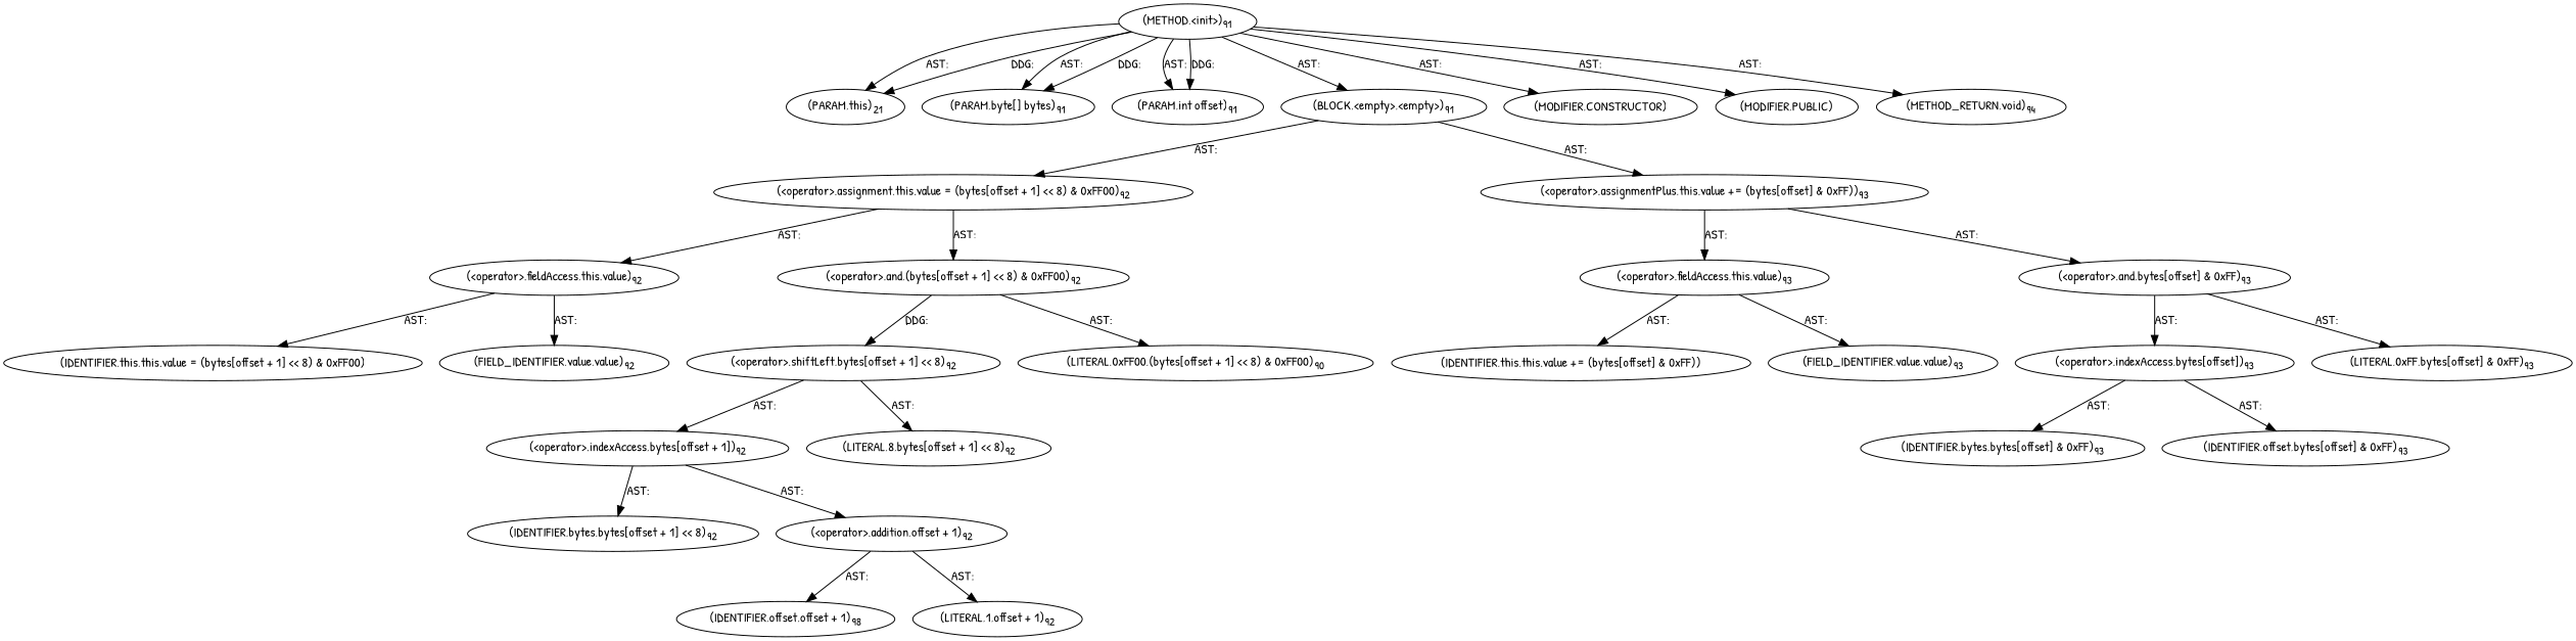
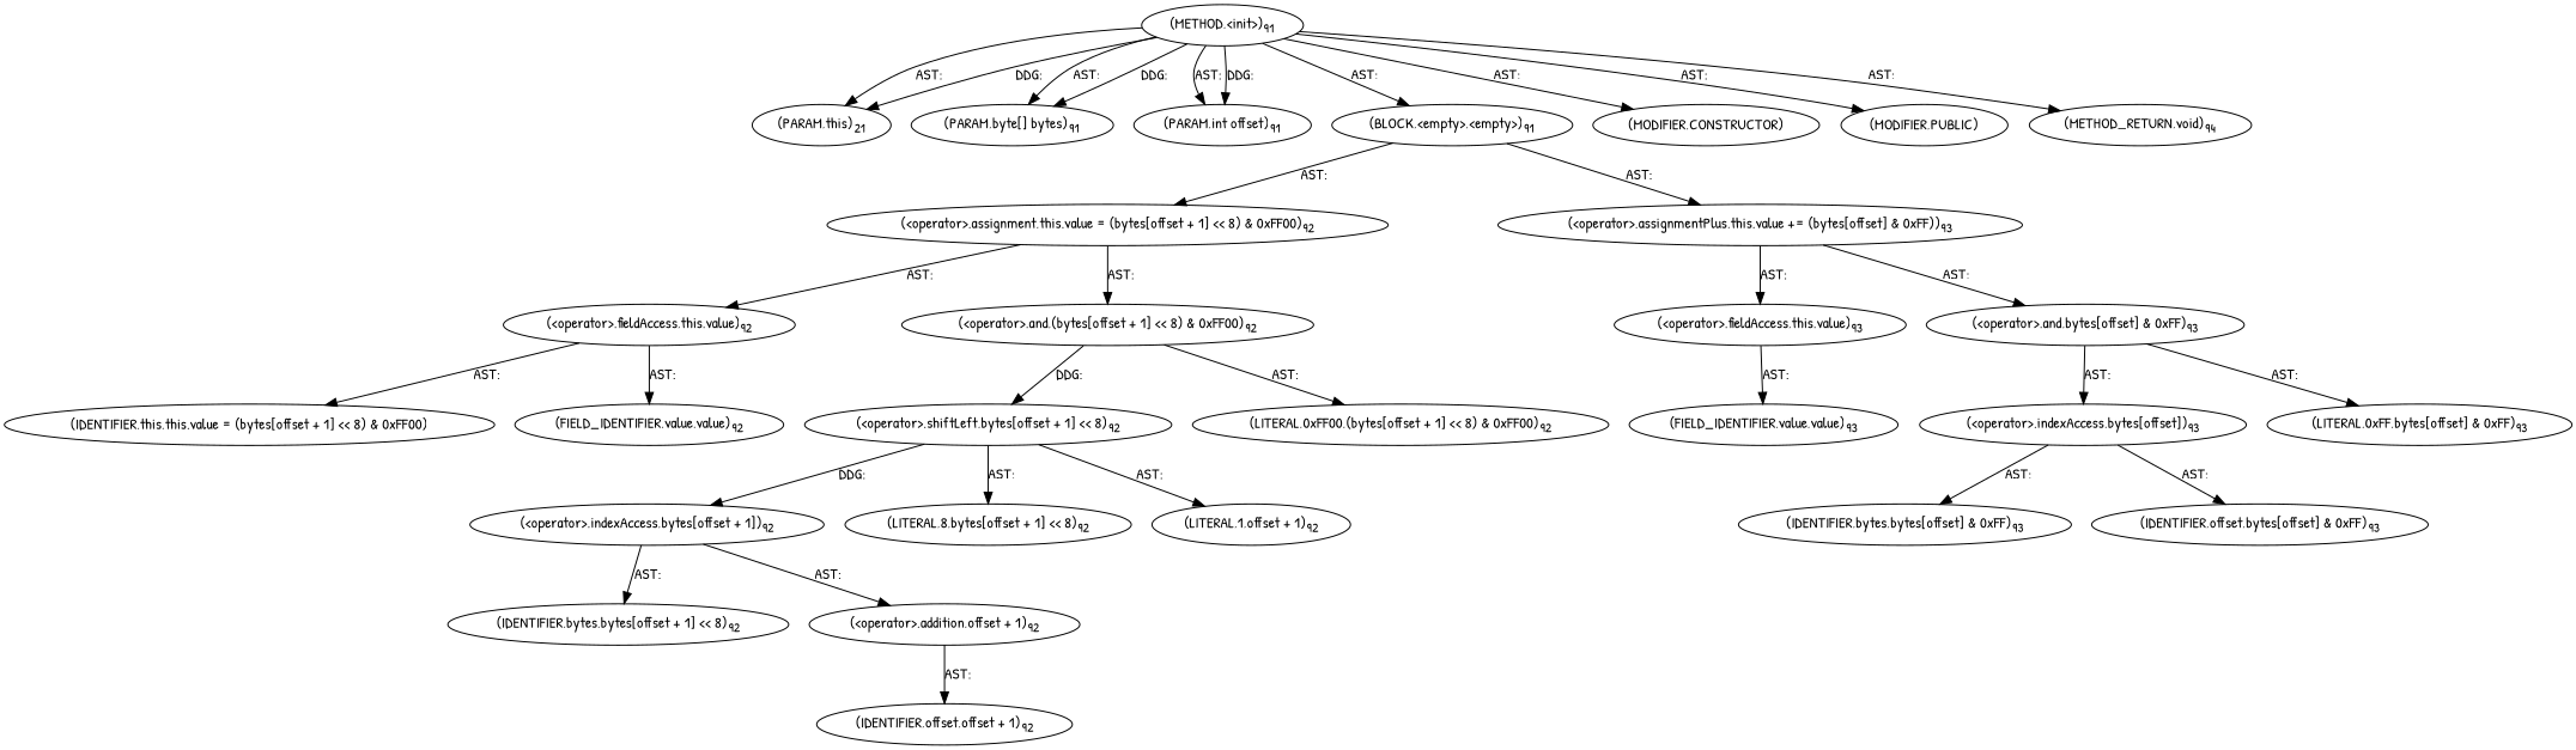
  digraph {
    fontname="Patrick Hand"
    node [fontname="Patrick Hand"]
    edge [fontname="Patrick Hand"]
    n1 [label=<(METHOD,&lt;init&gt;)<SUB>91</SUB>>]
    n2 [label=<(PARAM,this)<SUB>21</SUB>>]
    n3 [label=<(PARAM,byte[] bytes)<SUB>91</SUB>>]
    n4 [label=<(PARAM,int offset)<SUB>91</SUB>>]
    n5 [label=<(BLOCK,&lt;empty&gt;,&lt;empty&gt;)<SUB>91</SUB>>]
    n6 [label=<(MODIFIER,CONSTRUCTOR)>]
    n7 [label=<(MODIFIER,PUBLIC)>]
    n8 [label=<(METHOD_RETURN,void)<SUB>94</SUB>>]
    n9 [label=<(&lt;operator&gt;.assignment,this.value = (bytes[offset + 1] &lt;&lt; 8) &amp; 0xFF00)<SUB>92</SUB>>]
    n10 [label=<(&lt;operator&gt;.assignmentPlus,this.value += (bytes[offset] &amp; 0xFF))<SUB>93</SUB>>]
    n11 [label=<(&lt;operator&gt;.fieldAccess,this.value)<SUB>92</SUB>>]
    n12 [label=<(&lt;operator&gt;.and,(bytes[offset + 1] &lt;&lt; 8) &amp; 0xFF00)<SUB>92</SUB>>]
    n13 [label=<(&lt;operator&gt;.fieldAccess,this.value)<SUB>93</SUB>>]
    n14 [label=<(&lt;operator&gt;.and,bytes[offset] &amp; 0xFF)<SUB>93</SUB>>]
    n15 [label=<(IDENTIFIER,this,this.value = (bytes[offset + 1] &lt;&lt; 8) &amp; 0xFF00)>]
    n16 [label=<(FIELD_IDENTIFIER,value,value)<SUB>92</SUB>>]
    n17 [label=<(&lt;operator&gt;.shiftLeft,bytes[offset + 1] &lt;&lt; 8)<SUB>92</SUB>>]
-   n18 [label=<(LITERAL,0xFF00,(bytes[offset + 1] &lt;&lt; 8) &amp; 0xFF00)<SUB>90</SUB>>]
+   n18 [label=<(LITERAL,0xFF00,(bytes[offset + 1] &lt;&lt; 8) &amp; 0xFF00)<SUB>92</SUB>>]
    n19 [label=<(&lt;operator&gt;.indexAccess,bytes[offset + 1])<SUB>92</SUB>>]
    n20 [label=<(LITERAL,8,bytes[offset + 1] &lt;&lt; 8)<SUB>92</SUB>>]
    n21 [label=<(IDENTIFIER,bytes,bytes[offset + 1] &lt;&lt; 8)<SUB>92</SUB>>]
    n22 [label=<(&lt;operator&gt;.addition,offset + 1)<SUB>92</SUB>>]
-   n23 [label=<(IDENTIFIER,offset,offset + 1)<SUB>98</SUB>>]
+   n23 [label=<(IDENTIFIER,offset,offset + 1)<SUB>92</SUB>>]
    n24 [label=<(LITERAL,1,offset + 1)<SUB>92</SUB>>]
-   n25 [label=<(IDENTIFIER,this,this.value += (bytes[offset] &amp; 0xFF))>]
    n26 [label=<(FIELD_IDENTIFIER,value,value)<SUB>93</SUB>>]
    n27 [label=<(&lt;operator&gt;.indexAccess,bytes[offset])<SUB>93</SUB>>]
    n28 [label=<(LITERAL,0xFF,bytes[offset] &amp; 0xFF)<SUB>93</SUB>>]
    n29 [label=<(IDENTIFIER,bytes,bytes[offset] &amp; 0xFF)<SUB>93</SUB>>]
    n30 [label=<(IDENTIFIER,offset,bytes[offset] &amp; 0xFF)<SUB>93</SUB>>]
    n1 -> n2 [label="AST: "]
    n1 -> n2 [label="DDG: "]
    n1 -> n3 [label="AST: "]
    n1 -> n3 [label="DDG: "]
    n1 -> n4 [label="AST: "]
    n1 -> n4 [label="DDG: "]
    n1 -> n5 [label="AST: "]
    n1 -> n6 [label="AST: "]
    n1 -> n7 [label="AST: "]
    n1 -> n8 [label="AST: "]
    n5 -> n9 [label="AST: "]
    n5 -> n10 [label="AST: "]
    n9 -> n11 [label="AST: "]
    n9 -> n12 [label="AST: "]
    n10 -> n13 [label="AST: "]
    n10 -> n14 [label="AST: "]
    n11 -> n15 [label="AST: "]
    n11 -> n16 [label="AST: "]
    n12 -> n17 [label="DDG: "]
    n12 -> n18 [label="AST: "]
-   n13 -> n25 [label="AST: "]
    n13 -> n26 [label="AST: "]
    n14 -> n27 [label="AST: "]
    n14 -> n28 [label="AST: "]
-   n17 -> n19 [label="AST: "]
+   n17 -> n19 [label="DDG: "]
    n17 -> n20 [label="AST: "]
    n19 -> n21 [label="AST: "]
    n19 -> n22 [label="AST: "]
    n22 -> n23 [label="AST: "]
-   n22 -> n24 [label="AST: "]
+   n17 -> n24 [label="AST: "]
    n27 -> n29 [label="AST: "]
    n27 -> n30 [label="AST: "]
  }
